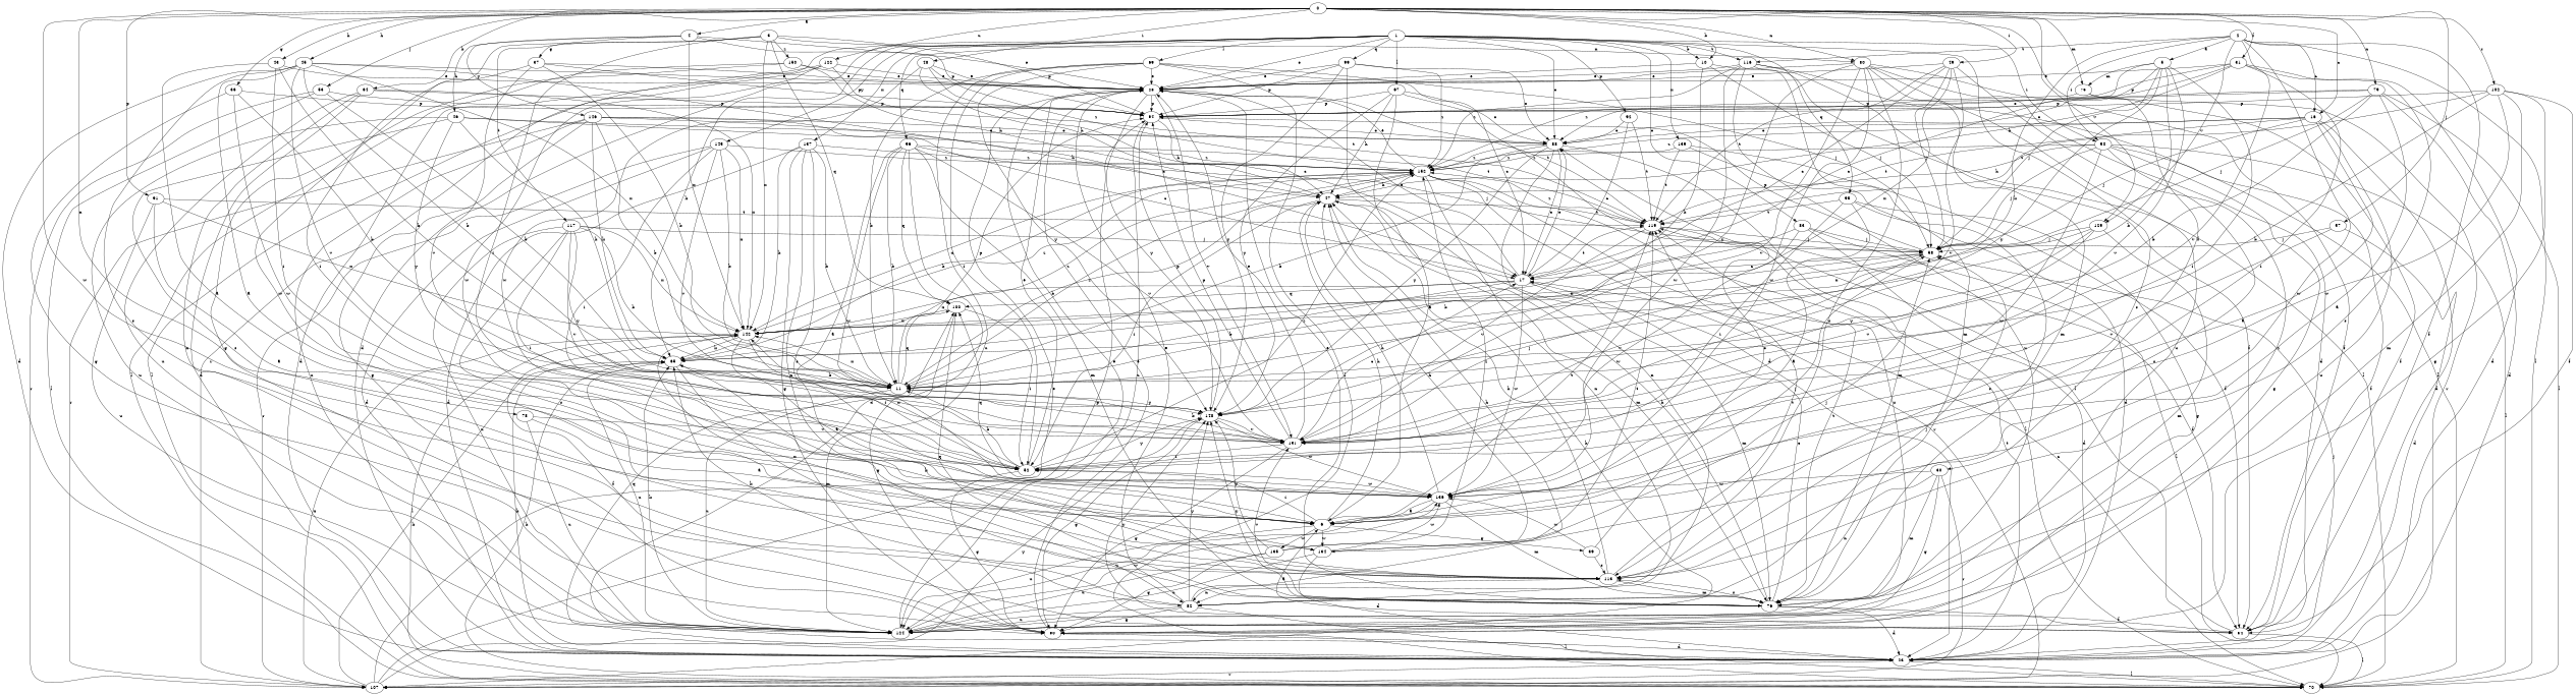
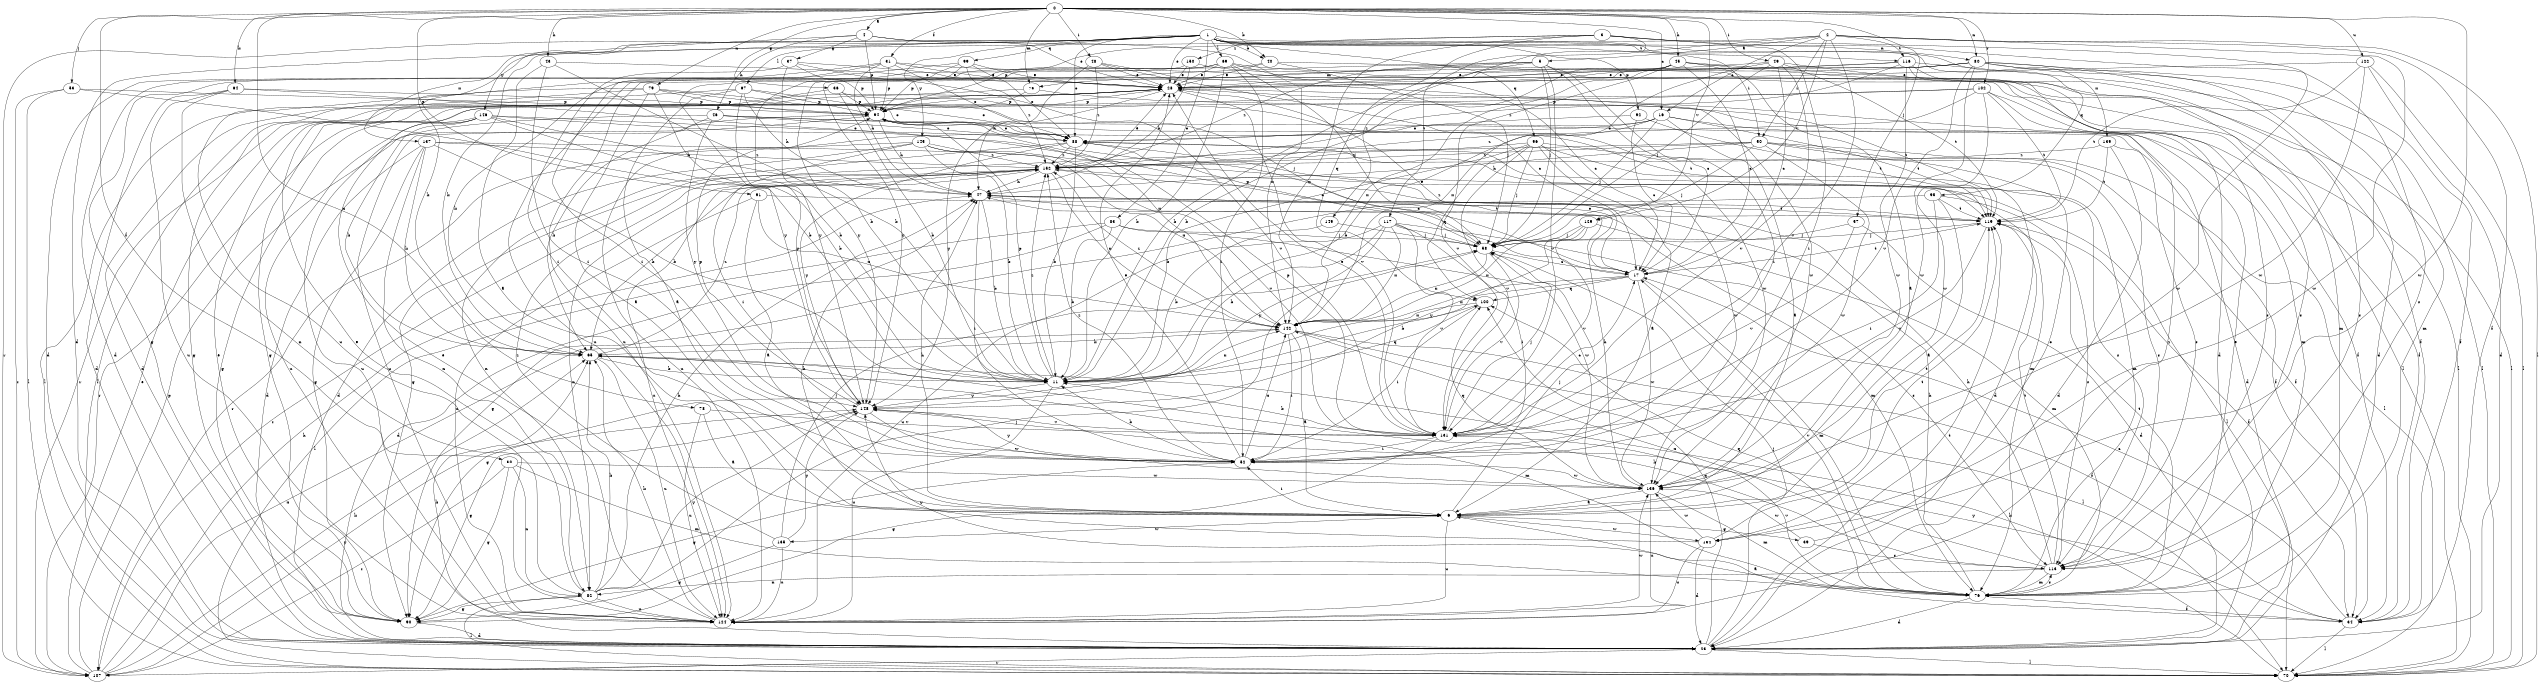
  strict digraph {
    0
    4
-   10
+   10 [label=40]
    16
    30
    31
    36
    43
    45
    48
    49
    53
    57
    64
    75
    78
    79
    80
    91
    102
    122
    129
    134
    28
    94
    142
    37
    46
    146
    65
    70
    58
    23
    88
    152
    6
    119
    124
    107
    76
    136
    n42 [label=90]
    82
    113
    52
    47
    11
    131
    17
    34
    148
    1
    50
    67
    69
    83
    92
    95
    96
    99
    116
    137
    139
    145
    100
    2
    5
+   149
    3
    117
    150
    39
    135
    0 -> 4 [label=a]
    0 -> 10 [label=b]
    0 -> 16 [label=c]
    0 -> 30 [label=f]
    0 -> 31 [label=f]
    0 -> 36 [label=g]
    0 -> 43 [label=h]
    0 -> 45 [label=h]
    0 -> 48 [label=i]
    0 -> 49 [label=i]
    0 -> 53 [label=j]
    0 -> 57 [label=j]
    0 -> 64 [label=k]
    0 -> 75 [label=m]
    0 -> 78 [label=n]
    0 -> 79 [label=n]
    0 -> 80 [label=n]
    0 -> 91 [label=p]
    0 -> 102 [label=r]
    0 -> 122 [label=u]
    0 -> 129 [label=v]
    0 -> 134 [label=w]
    4 -> 28 [label=e]
    4 -> 94 [label=p]
    4 -> 142 [label=x]
    4 -> 37 [label=g]
    4 -> 46 [label=h]
    4 -> 146 [label=y]
    10 -> 28 [label=e]
    10 -> 65 [label=k]
    10 -> 70 [label=l]
    10 -> 58 [label=j]
    16 -> 58 [label=j]
    16 -> 23 [label=d]
    16 -> 88 [label=o]
    16 -> 152 [label=z]
    16 -> 6 [label=a]
    16 -> 119 [label=t]
    16 -> 124 [label=u]
    30 -> 107 [label=r]
    30 -> 76 [label=m]
    30 -> 136 [label=w]
    30 -> n42 [label=g]
    30 -> 82 [label=n]
    31 -> 28 [label=e]
    31 -> 94 [label=p]
    31 -> 23 [label=d]
    31 -> 88 [label=o]
    31 -> 113 [label=s]
    31 -> 52 [label=i]
    31 -> 47 [label=h]
    36 -> 94 [label=p]
    36 -> 136 [label=w]
    36 -> n42 [label=g]
    36 -> 11 [label=b]
    43 -> 28 [label=e]
    43 -> 6 [label=a]
    43 -> 52 [label=i]
    43 -> 11 [label=b]
    45 -> 28 [label=e]
    45 -> 142 [label=x]
    45 -> 23 [label=d]
    45 -> 6 [label=a]
    45 -> 113 [label=s]
    45 -> 11 [label=b]
    45 -> 131 [label=v]
    45 -> 17 [label=c]
    48 -> 28 [label=e]
    48 -> 152 [label=z]
    48 -> 136 [label=w]
    48 -> 47 [label=h]
    48 -> 17 [label=c]
    49 -> 28 [label=e]
    49 -> 142 [label=x]
    49 -> 58 [label=j]
    49 -> 119 [label=t]
    49 -> 124 [label=z]
    49 -> 131 [label=v]
    49 -> 17 [label=c]
    53 -> 94 [label=p]
    53 -> 70 [label=l]
    53 -> 107 [label=r]
    53 -> 11 [label=b]
    57 -> 58 [label=j]
    57 -> 23 [label=d]
    57 -> 131 [label=v]
    64 -> 94 [label=p]
    64 -> 142 [label=x]
    64 -> 23 [label=d]
    64 -> 124 [label=u]
    64 -> 82 [label=n]
    75 -> 94 [label=p]
    75 -> 107 [label=r]
    75 -> 34 [label=f]
    78 -> 6 [label=a]
    78 -> 124 [label=u]
    78 -> 131 [label=v]
    79 -> 94 [label=p]
    79 -> 70 [label=l]
    79 -> 58 [label=j]
    79 -> 23 [label=d]
    79 -> 88 [label=o]
    79 -> 6 [label=a]
    79 -> 11 [label=b]
    80 -> 28 [label=e]
    80 -> 23 [label=d]
    80 -> 124 [label=u]
    80 -> 76 [label=m]
    80 -> 136 [label=w]
    80 -> 113 [label=s]
    80 -> 131 [label=v]
    80 -> 34 [label=f]
    80 -> 148 [label=y]
    91 -> 142 [label=x]
    91 -> 6 [label=a]
    91 -> 119 [label=t]
    91 -> 124 [label=u]
    102 -> 94 [label=p]
    102 -> 119 [label=t]
    102 -> 76 [label=m]
    102 -> 136 [label=w]
    102 -> n42 [label=g]
    102 -> 11 [label=b]
    102 -> 34 [label=f]
    122 -> 28 [label=e]
    122 -> 70 [label=l]
    122 -> 23 [label=d]
    122 -> 119 [label=t]
    122 -> 136 [label=w]
    129 -> 142 [label=x]
    129 -> 58 [label=j]
    129 -> 76 [label=m]
    129 -> 131 [label=v]
    129 -> 148 [label=y]
    134 -> 23 [label=d]
    134 -> 119 [label=t]
    134 -> 124 [label=u]
    134 -> 136 [label=w]
    134 -> 47 [label=h]
    28 -> 94 [label=p]
    28 -> 119 [label=t]
    28 -> 131 [label=v]
    28 -> 148 [label=y]
    94 -> 88 [label=o]
    94 -> 124 [label=u]
    94 -> 47 [label=h]
    142 -> 65 [label=k]
    142 -> 70 [label=l]
    142 -> 152 [label=z]
    142 -> 6 [label=a]
    142 -> 52 [label=i]
    142 -> 34 [label=f]
    37 -> 28 [label=e]
    37 -> 94 [label=p]
    37 -> 52 [label=i]
    37 -> 11 [label=b]
    37 -> 131 [label=v]
    46 -> 65 [label=k]
    46 -> 88 [label=o]
    46 -> 119 [label=t]
    46 -> 124 [label=u]
    46 -> 113 [label=s]
    46 -> 148 [label=y]
    146 -> 65 [label=k]
    146 -> 88 [label=o]
    146 -> 124 [label=u]
    146 -> 107 [label=r]
    146 -> n42 [label=g]
    146 -> 47 [label=h]
    146 -> 11 [label=b]
    146 -> 17 [label=c]
    65 -> 152 [label=z]
    65 -> 124 [label=u]
    65 -> 76 [label=m]
    65 -> 11 [label=b]
    70 -> 65 [label=k]
    58 -> 94 [label=p]
    58 -> 142 [label=x]
    58 -> 131 [label=v]
    58 -> 17 [label=c]
    23 -> 65 [label=k]
    23 -> 70 [label=l]
    23 -> 58 [label=j]
    23 -> 119 [label=t]
    23 -> 107 [label=r]
    23 -> 100 [label=q]
    88 -> 152 [label=z]
    88 -> 76 [label=m]
    88 -> 82 [label=n]
    88 -> 11 [label=b]
    88 -> 17 [label=c]
    88 -> 148 [label=y]
    152 -> 28 [label=e]
    152 -> 142 [label=x]
    152 -> 65 [label=k]
    152 -> 70 [label=l]
    152 -> 124 [label=u]
    152 -> 107 [label=r]
    152 -> 82 [label=n]
    152 -> 47 [label=h]
    6 -> 134 [label=w]
    6 -> 58 [label=j]
    6 -> 119 [label=t]
    6 -> 124 [label=u]
    6 -> 52 [label=i]
    6 -> 47 [label=h]
    6 -> 39 [label=g]
    6 -> 135 [label=w]
    119 -> 58 [label=j]
    119 -> 152 [label=z]
    119 -> 131 [label=v]
    119 -> 34 [label=f]
    124 -> 28 [label=e]
    124 -> 65 [label=k]
    124 -> 136 [label=w]
    107 -> 28 [label=e]
    107 -> 94 [label=p]
    107 -> 142 [label=x]
    107 -> 65 [label=k]
    107 -> 47 [label=h]
    107 -> 148 [label=y]
    76 -> 28 [label=e]
    76 -> 23 [label=d]
    76 -> 119 [label=t]
    76 -> 113 [label=s]
    76 -> 47 [label=h]
    76 -> 131 [label=v]
-   76 -> 17 [label=c]
+   76 -> 17 [label=v]
    76 -> 34 [label=f]
    76 -> 148 [label=y]
    76 -> 100 [label=q]
    136 -> 6 [label=a]
    136 -> 124 [label=u]
    136 -> 76 [label=m]
    136 -> 47 [label=h]
    136 -> 100 [label=q]
    n42 -> 28 [label=e]
    n42 -> 23 [label=d]
    82 -> 28 [label=e]
    82 -> 65 [label=k]
    82 -> 70 [label=l]
    82 -> 58 [label=j]
    82 -> 124 [label=u]
    82 -> n42 [label=g]
    82 -> 47 [label=h]
    82 -> 148 [label=y]
    113 -> 142 [label=x]
    113 -> 65 [label=k]
    113 -> 119 [label=t]
    113 -> 76 [label=m]
    113 -> 82 [label=n]
    113 -> 47 [label=h]
    52 -> 28 [label=e]
    52 -> 142 [label=x]
    52 -> 152 [label=z]
    52 -> 136 [label=w]
    52 -> n42 [label=g]
    52 -> 11 [label=b]
    52 -> 148 [label=y]
    47 -> 119 [label=t]
    47 -> 76 [label=m]
    47 -> 52 [label=i]
    47 -> 11 [label=b]
    11 -> 94 [label=p]
    11 -> 142 [label=x]
    11 -> 152 [label=z]
    11 -> 124 [label=u]
    11 -> 148 [label=y]
    11 -> 100 [label=q]
    131 -> 28 [label=e]
    131 -> 94 [label=p]
    131 -> 58 [label=j]
    131 -> n42 [label=g]
    131 -> 52 [label=i]
    131 -> 11 [label=b]
    131 -> 17 [label=c]
    17 -> 28 [label=e]
    17 -> 142 [label=x]
    17 -> 88 [label=o]
    17 -> 119 [label=t]
    17 -> 76 [label=m]
    17 -> 136 [label=w]
    17 -> 11 [label=b]
    17 -> 100 [label=q]
    34 -> 70 [label=l]
    34 -> 6 [label=a]
    34 -> 17 [label=c]
    34 -> 148 [label=y]
    148 -> 94 [label=p]
    148 -> 136 [label=w]
    148 -> n42 [label=g]
    148 -> 131 [label=v]
    1 -> 10 [label=b]
    1 -> 28 [label=e]
    1 -> 65 [label=k]
    1 -> 23 [label=d]
    1 -> 88 [label=o]
    1 -> 107 [label=r]
    1 -> 113 [label=s]
    1 -> 50 [label=i]
    1 -> 67 [label=l]
    1 -> 69 [label=l]
    1 -> 83 [label=o]
    1 -> 92 [label=p]
    1 -> 95 [label=q]
    1 -> 96 [label=q]
    1 -> 99 [label=q]
    1 -> 116 [label=t]
    1 -> 137 [label=x]
    1 -> 139 [label=x]
    1 -> 145 [label=y]
    50 -> 70 [label=l]
    50 -> 58 [label=j]
    50 -> 152 [label=z]
    50 -> 136 [label=w]
    50 -> n42 [label=g]
    50 -> 113 [label=s]
    50 -> 47 [label=h]
    50 -> 34 [label=f]
    67 -> 94 [label=p]
    67 -> 70 [label=l]
    67 -> 88 [label=o]
    67 -> 6 [label=a]
    67 -> 47 [label=h]
    67 -> 148 [label=y]
    69 -> 28 [label=e]
    69 -> 70 [label=l]
    69 -> 58 [label=j]
    69 -> 124 [label=u]
    69 -> 52 [label=i]
    69 -> 11 [label=b]
    69 -> 17 [label=c]
    69 -> 148 [label=y]
    83 -> 70 [label=l]
    83 -> 58 [label=j]
    83 -> 23 [label=d]
    83 -> 136 [label=w]
    83 -> 11 [label=b]
    92 -> 88 [label=o]
    92 -> 119 [label=t]
    92 -> 17 [label=c]
    95 -> 6 [label=a]
    95 -> 119 [label=t]
    95 -> n42 [label=g]
    95 -> 113 [label=s]
    95 -> 52 [label=i]
    96 -> 58 [label=j]
    96 -> 23 [label=d]
    96 -> 152 [label=z]
    96 -> 6 [label=a]
    96 -> 76 [label=m]
    96 -> 136 [label=w]
    96 -> 11 [label=b]
    96 -> 131 [label=v]
    96 -> 100 [label=q]
    99 -> 28 [label=e]
    99 -> 94 [label=p]
    99 -> 23 [label=d]
    99 -> 88 [label=o]
    99 -> 152 [label=z]
    99 -> 148 [label=y]
    116 -> 28 [label=e]
    116 -> 70 [label=l]
    116 -> 152 [label=z]
    116 -> 124 [label=u]
    116 -> 76 [label=m]
    116 -> 136 [label=w]
    116 -> 34 [label=f]
    137 -> 65 [label=k]
    137 -> 23 [label=d]
    137 -> 152 [label=z]
    137 -> n42 [label=g]
    137 -> 82 [label=n]
    137 -> 113 [label=s]
    137 -> 11 [label=b]
    139 -> 23 [label=d]
    139 -> 152 [label=z]
    139 -> 119 [label=t]
    139 -> 34 [label=f]
    145 -> 142 [label=x]
    145 -> 23 [label=d]
    145 -> 152 [label=z]
    145 -> 107 [label=r]
    145 -> 52 [label=i]
    145 -> 11 [label=b]
    145 -> 131 [label=v]
    100 -> 142 [label=x]
    100 -> n42 [label=g]
    100 -> 52 [label=i]
    2 -> 16 [label=c]
    2 -> 129 [label=v]
    2 -> 134 [label=w]
    2 -> 65 [label=k]
    2 -> 70 [label=l]
    2 -> 131 [label=v]
    2 -> 34 [label=f]
    2 -> 50 [label=i]
    2 -> 116 [label=t]
    2 -> 5 [label=a]
+   2 -> 149 [label=z]
    5 -> 75 [label=m]
    5 -> 58 [label=j]
    5 -> 152 [label=z]
    5 -> 52 [label=i]
    5 -> 11 [label=b]
    5 -> 131 [label=v]
    5 -> 17 [label=c]
    5 -> 148 [label=y]
+   149 -> 58 [label=j]
+   149 -> 11 [label=b]
    3 -> 80 [label=n]
    3 -> 134 [label=w]
    3 -> 94 [label=p]
    3 -> 142 [label=x]
    3 -> 52 [label=i]
    3 -> 100 [label=q]
    3 -> 117 [label=t]
    3 -> 150 [label=z]
    117 -> 142 [label=x]
    117 -> 58 [label=j]
    117 -> 124 [label=u]
    117 -> 113 [label=s]
    117 -> 52 [label=i]
    117 -> 11 [label=b]
    117 -> 131 [label=v]
    117 -> 148 [label=y]
    150 -> 28 [label=e]
    150 -> 70 [label=l]
    150 -> n42 [label=g]
    150 -> 47 [label=h]
    39 -> 88 [label=o]
    39 -> 136 [label=w]
    39 -> 113 [label=s]
    135 -> 58 [label=j]
    135 -> 152 [label=z]
    135 -> 124 [label=u]
    135 -> n42 [label=g]
    135 -> 148 [label=y]
  }
